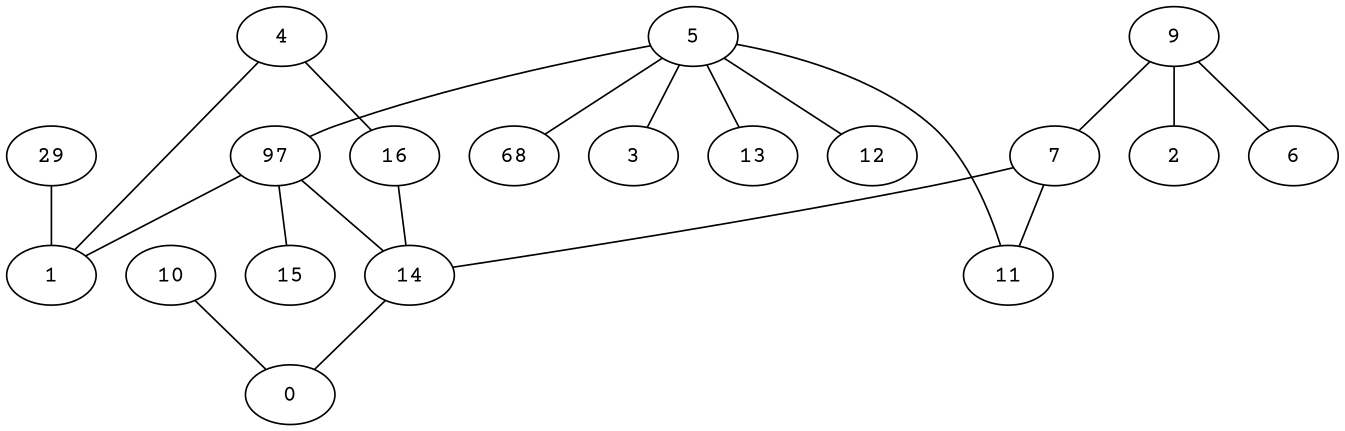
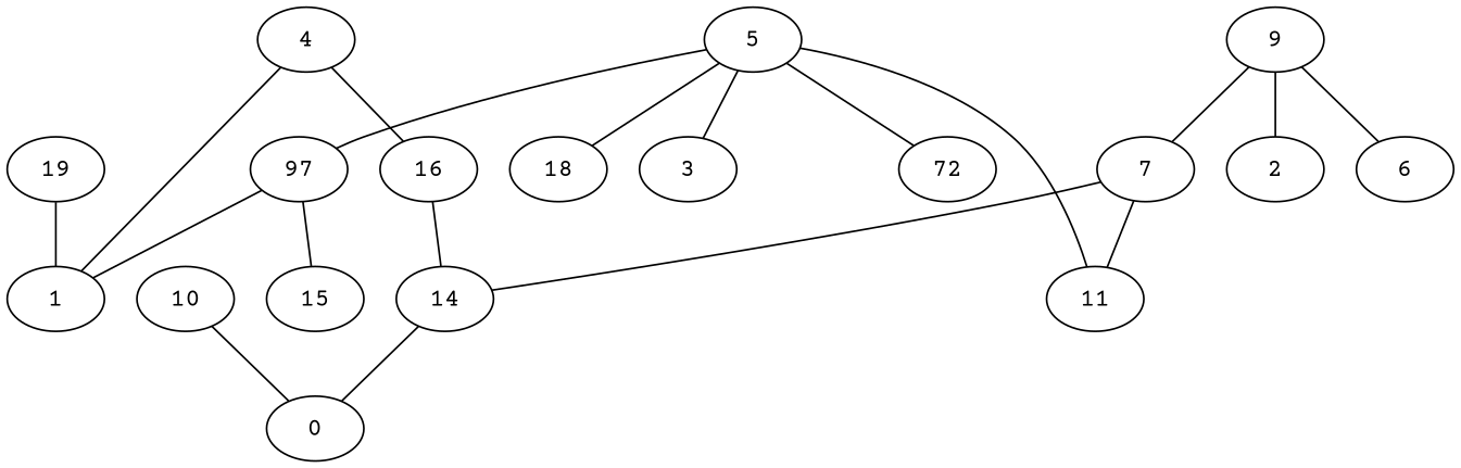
  digraph {
    fontname="Courier Prime"
    node [fontname="Courier Prime"]
    edge [color=black dir=none fontname="Courier Prime"]
    10
    0
    4
    1
    16
    14
    5
-   18 [label=68]
+   18
    3
-   13
-   12
+   12 [label=72]
    n12 [label=97]
    11
    15
    7
    9
    2
    6
-   19 [label=29]
+   19
    subgraph sub_1 {
      10
      0
      4
      1
      16
      14
      5
      18
      3
-     13
      12
      n12
      11
      15
      7
      9
      2
      6
      19
    }
    10 -> 0
    4 -> 1
    4 -> 16
    16 -> 14
    14 -> 0
    5 -> 18
    5 -> 3
-   5 -> 13
    5 -> 12
    5 -> n12
    5 -> 11
    n12 -> 1
-   n12 -> 14
    n12 -> 15
    7 -> 14
    7 -> 11
    9 -> 7
    9 -> 2
    9 -> 6
    19 -> 1
  }
